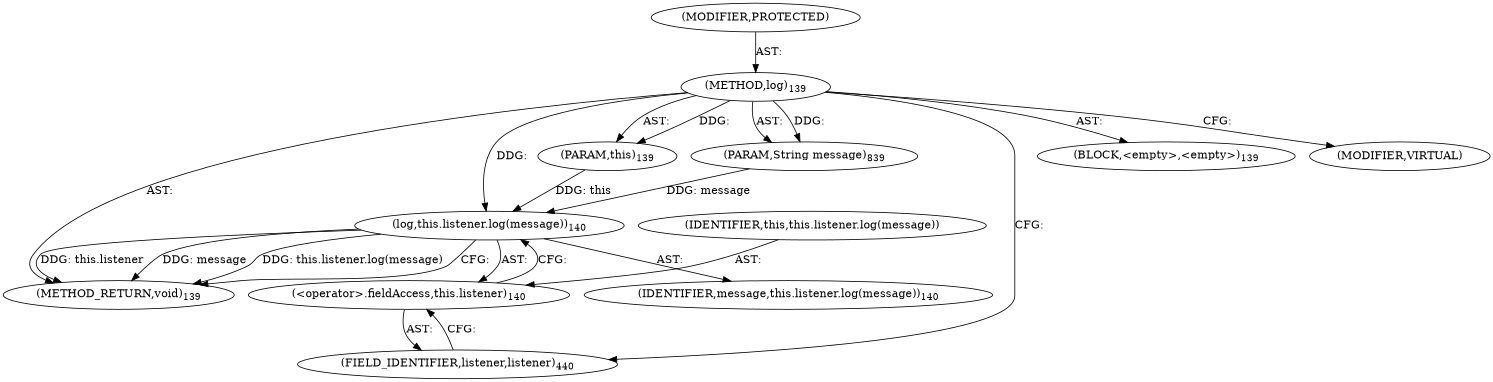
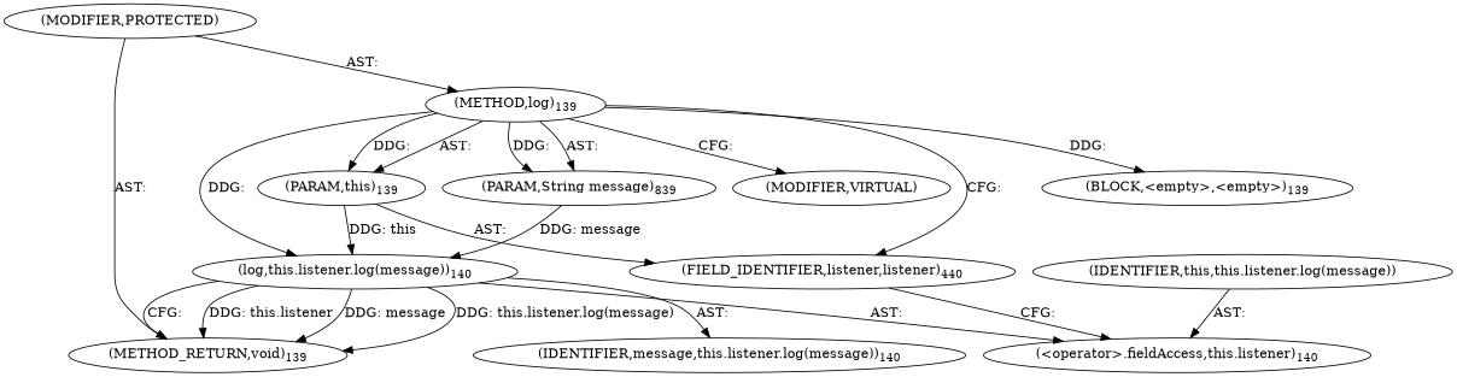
  digraph {
    n1 [label=<(METHOD,log)<SUB>139</SUB>>]
    n2 [label=<(PARAM,this)<SUB>139</SUB>>]
    n3 [label=<(PARAM,String message)<SUB>839</SUB>>]
    n4 [label=<(BLOCK,&lt;empty&gt;,&lt;empty&gt;)<SUB>139</SUB>>]
    n5 [label=<(log,this.listener.log(message))<SUB>140</SUB>>]
    n6 [label=<(FIELD_IDENTIFIER,listener,listener)<SUB>440</SUB>>]
    n7 [label=<(MODIFIER,VIRTUAL)>]
    n8 [label=<(METHOD_RETURN,void)<SUB>139</SUB>>]
    n9 [label=<(&lt;operator&gt;.fieldAccess,this.listener)<SUB>140</SUB>>]
    n10 [label=<(IDENTIFIER,message,this.listener.log(message))<SUB>140</SUB>>]
    n11 [label=<(MODIFIER,PROTECTED)>]
    n12 [label=<(IDENTIFIER,this,this.listener.log(message))>]
    n1 -> n2 [label="AST: "]
    n1 -> n2 [label="DDG: "]
    n1 -> n3 [label="AST: "]
    n1 -> n3 [label="DDG: "]
-   n1 -> n4 [label="AST: "]
+   n1 -> n4 [label="DDG: "]
    n1 -> n5 [label="DDG: "]
    n1 -> n6 [label="CFG: "]
    n1 -> n7 [label="CFG: "]
-   n1 -> n8 [label="AST: "]
+   n11 -> n8 [label="AST: "]
    n2 -> n5 [label="DDG: this"]
    n3 -> n5 [label="DDG: message"]
    n5 -> n8 [label="CFG: "]
    n5 -> n8 [label="DDG: this.listener"]
    n5 -> n8 [label="DDG: message"]
    n5 -> n8 [label="DDG: this.listener.log(message)"]
    n5 -> n9 [label="AST: "]
    n5 -> n10 [label="AST: "]
    n6 -> n9 [label="CFG: "]
-   n9 -> n5 [label="CFG: "]
-   n9 -> n6 [label="AST: "]
+   n2 -> n6 [label="AST: "]
    n11 -> n1 [label="AST: "]
    n12 -> n9 [label="AST: "]
  }
